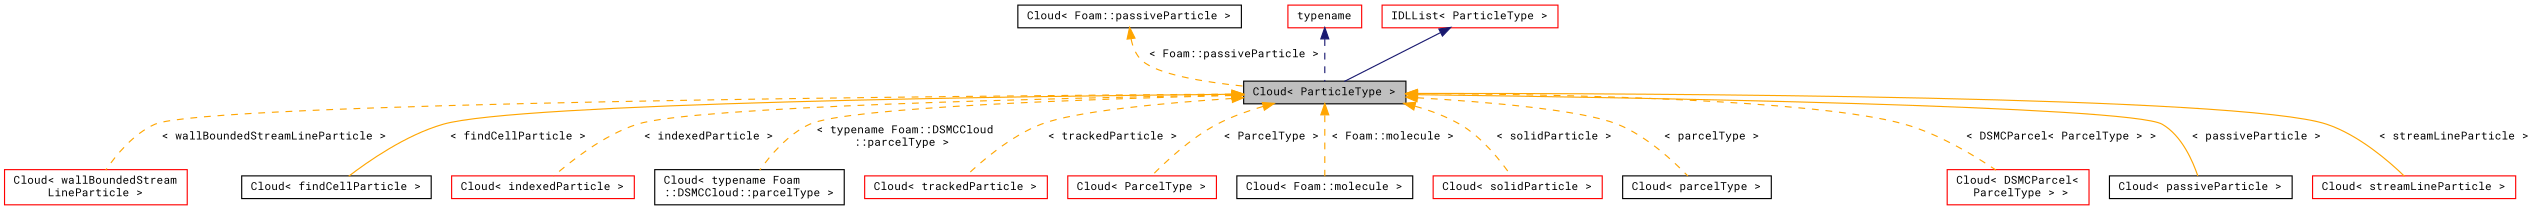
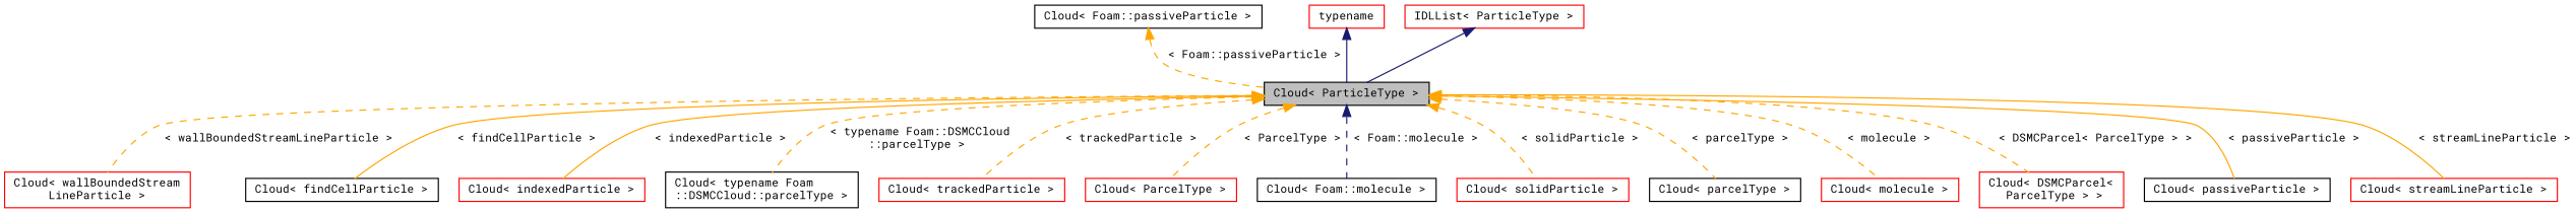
  digraph {
    fontname="Roboto Mono"
    rankdir=TB
    node [color=red fontname="Roboto Mono" fontsize=10 shape=record]
    edge [color=orange dir=back fontname="Roboto Mono" fontsize=10 labelfontname=Helvetica labelfontsize=10 style=dashed]
    n1 [color=black fillcolor=grey75 fontcolor=black height=0.2 label="Cloud\< ParticleType \>" style=filled width=0.4]
    n2 [height=0.2 label="Cloud\< wallBoundedStream\lLineParticle \>" width=0.4]
    n3 [color=black height=0.2 label="Cloud\< findCellParticle \>" width=0.4]
    n4 [height=0.2 label="Cloud\< indexedParticle \>" width=0.4]
    n5 [color=black height=0.2 label="Cloud\< typename Foam\l::DSMCCloud::parcelType \>" width=0.4]
    n6 [height=0.2 label="Cloud\< trackedParticle \>" width=0.4]
    n7 [height=0.2 label="Cloud\< ParcelType \>" width=0.4]
    n8 [color=black height=0.2 label="Cloud\< Foam::molecule \>" width=0.4]
    n9 [height=0.2 label="Cloud\< solidParticle \>" width=0.4]
    n10 [color=black height=0.2 label="Cloud\< parcelType \>" width=0.4]
+   n11 [height=0.2 label="Cloud\< molecule \>" width=0.4]
    n12 [height=0.2 label="Cloud\< DSMCParcel\<\l ParcelType \> \>" width=0.4]
    n13 [color=black height=0.2 label="Cloud\< passiveParticle \>" width=0.4]
    n14 [height=0.2 label="Cloud\< streamLineParticle \>" width=0.4]
    n15 [color=black height=0.2 label="Cloud\< Foam::passiveParticle \>" width=0.4]
    n16 [height=0.2 label=typename width=0.4]
    n17 [height=0.2 label="IDLList\< ParticleType \>" width=0.4]
    n1 -> n2 [label=" \< wallBoundedStreamLineParticle \>"]
    n1 -> n3 [label=" \< findCellParticle \>" style=solid]
-   n1 -> n4 [label=" \< indexedParticle \>"]
+   n1 -> n4 [label=" \< indexedParticle \>" style=solid]
    n1 -> n5 [label=" \< typename Foam::DSMCCloud\l::parcelType \>"]
    n1 -> n6 [label=" \< trackedParticle \>"]
    n1 -> n7 [label=" \< ParcelType \>"]
-   n1 -> n8 [label=" \< Foam::molecule \>"]
+   n1 -> n8 [color=midnightblue label=" \< Foam::molecule \>"]
    n1 -> n9 [label=" \< solidParticle \>"]
    n1 -> n10 [label=" \< parcelType \>"]
+   n1 -> n11 [label=" \< molecule \>"]
    n1 -> n12 [label=" \< DSMCParcel\< ParcelType \> \>"]
    n1 -> n13 [label=" \< passiveParticle \>" style=solid]
    n1 -> n14 [label=" \< streamLineParticle \>" style=solid]
    n15 -> n1 [label=" \< Foam::passiveParticle \>"]
-   n16 -> n1 [color=midnightblue]
+   n16 -> n1 [color=midnightblue style=solid]
    n17 -> n1 [color=midnightblue style=solid]
  }
